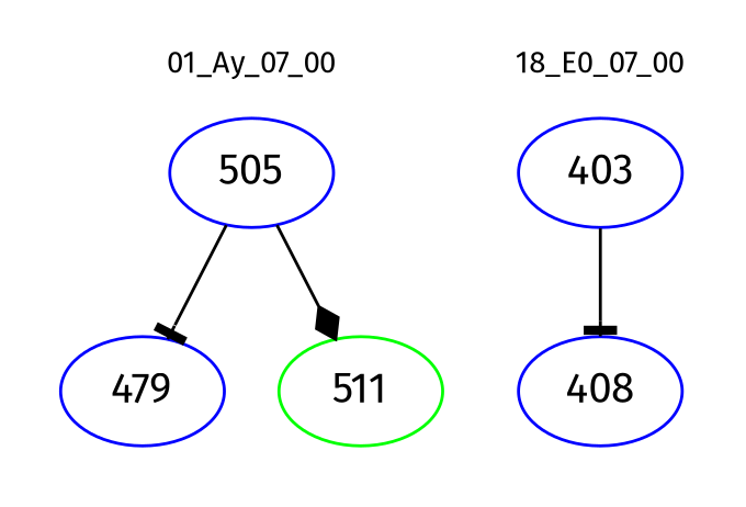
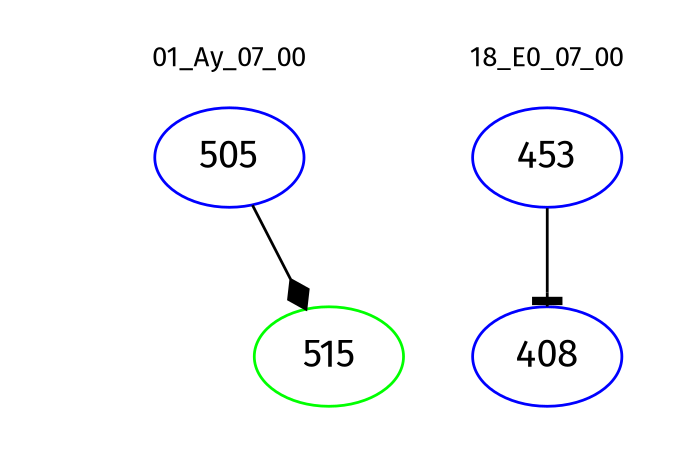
  digraph {
    fontname="Fira Sans"
    node [color=blue fontname="Fira Sans"]
    edge [arrowhead=tee color=black fontname="Fira Sans"]
    n1 [label=505]
-   n2 [label=479]
-   n3 [color=green label=511]
-   n4 [label=403]
+   n3 [color=green label=515]
+   n4 [label=453]
    n5 [label=408]
    subgraph cluster_1 {
      color=white
      fontsize=10
      label="01_Ay_07_00"
      n1
-     n2
      n3
    }
    subgraph cluster_2 {
      color=white
      fontsize=10
      label="18_E0_07_00"
      n4
      n5
    }
-   n1 -> n2
    n1 -> n3 [arrowhead=diamond]
    n4 -> n5
  }
